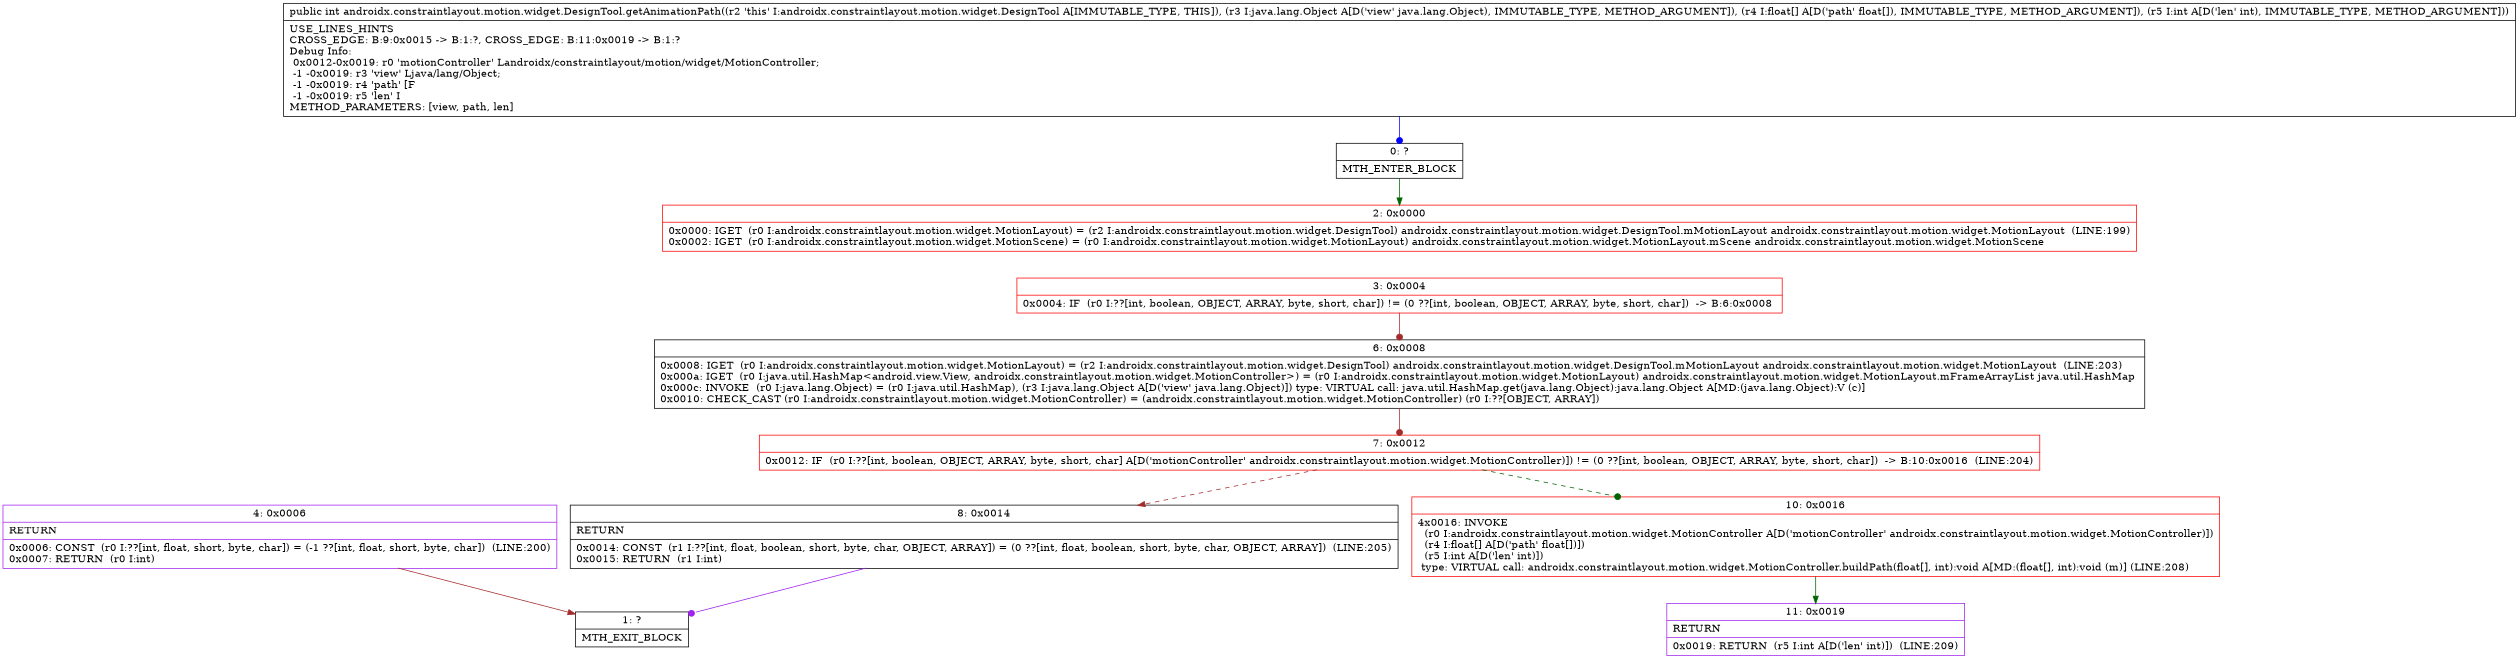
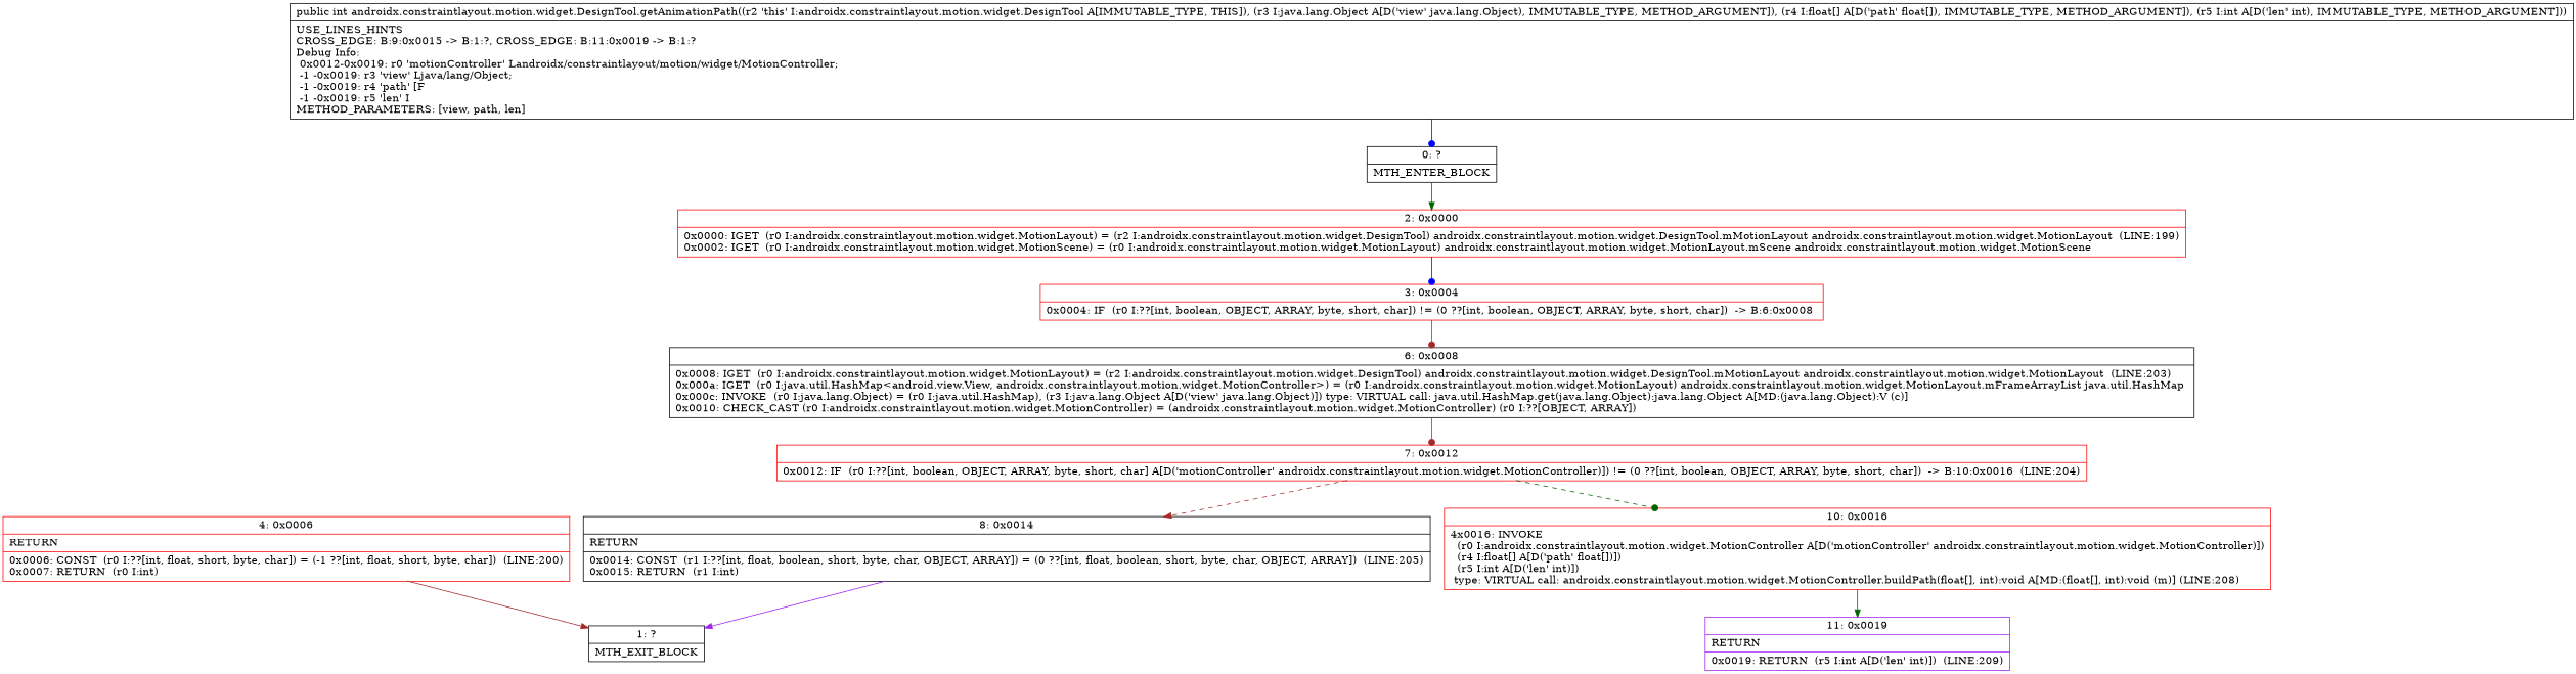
  digraph {
    node [color=black shape=record]
    edge [arrowhead=normal color=brown]
    n1 [label="{0\:\ ?|MTH_ENTER_BLOCK\l}"]
    n2 [color=red label="{2\:\ 0x0000|0x0000: IGET  (r0 I:androidx.constraintlayout.motion.widget.MotionLayout) = (r2 I:androidx.constraintlayout.motion.widget.DesignTool) androidx.constraintlayout.motion.widget.DesignTool.mMotionLayout androidx.constraintlayout.motion.widget.MotionLayout  (LINE:199)\l0x0002: IGET  (r0 I:androidx.constraintlayout.motion.widget.MotionScene) = (r0 I:androidx.constraintlayout.motion.widget.MotionLayout) androidx.constraintlayout.motion.widget.MotionLayout.mScene androidx.constraintlayout.motion.widget.MotionScene \l}"]
    n3 [color=red label="{3\:\ 0x0004|0x0004: IF  (r0 I:??[int, boolean, OBJECT, ARRAY, byte, short, char]) != (0 ??[int, boolean, OBJECT, ARRAY, byte, short, char])  \-\> B:6:0x0008 \l}"]
    n4 [label="{6\:\ 0x0008|0x0008: IGET  (r0 I:androidx.constraintlayout.motion.widget.MotionLayout) = (r2 I:androidx.constraintlayout.motion.widget.DesignTool) androidx.constraintlayout.motion.widget.DesignTool.mMotionLayout androidx.constraintlayout.motion.widget.MotionLayout  (LINE:203)\l0x000a: IGET  (r0 I:java.util.HashMap\<android.view.View, androidx.constraintlayout.motion.widget.MotionController\>) = (r0 I:androidx.constraintlayout.motion.widget.MotionLayout) androidx.constraintlayout.motion.widget.MotionLayout.mFrameArrayList java.util.HashMap \l0x000c: INVOKE  (r0 I:java.lang.Object) = (r0 I:java.util.HashMap), (r3 I:java.lang.Object A[D('view' java.lang.Object)]) type: VIRTUAL call: java.util.HashMap.get(java.lang.Object):java.lang.Object A[MD:(java.lang.Object):V (c)]\l0x0010: CHECK_CAST (r0 I:androidx.constraintlayout.motion.widget.MotionController) = (androidx.constraintlayout.motion.widget.MotionController) (r0 I:??[OBJECT, ARRAY]) \l}"]
-   n5 [color=purple label="{4\:\ 0x0006|RETURN\l|0x0006: CONST  (r0 I:??[int, float, short, byte, char]) = (\-1 ??[int, float, short, byte, char])  (LINE:200)\l0x0007: RETURN  (r0 I:int) \l}"]
+   n5 [color=red label="{4\:\ 0x0006|RETURN\l|0x0006: CONST  (r0 I:??[int, float, short, byte, char]) = (\-1 ??[int, float, short, byte, char])  (LINE:200)\l0x0007: RETURN  (r0 I:int) \l}"]
    n6 [label="{1\:\ ?|MTH_EXIT_BLOCK\l}"]
    n7 [color=red label="{7\:\ 0x0012|0x0012: IF  (r0 I:??[int, boolean, OBJECT, ARRAY, byte, short, char] A[D('motionController' androidx.constraintlayout.motion.widget.MotionController)]) != (0 ??[int, boolean, OBJECT, ARRAY, byte, short, char])  \-\> B:10:0x0016  (LINE:204)\l}"]
    n8 [label="{8\:\ 0x0014|RETURN\l|0x0014: CONST  (r1 I:??[int, float, boolean, short, byte, char, OBJECT, ARRAY]) = (0 ??[int, float, boolean, short, byte, char, OBJECT, ARRAY])  (LINE:205)\l0x0015: RETURN  (r1 I:int) \l}"]
    n9 [color=red label="{10\:\ 0x0016|4x0016: INVOKE  \l  (r0 I:androidx.constraintlayout.motion.widget.MotionController A[D('motionController' androidx.constraintlayout.motion.widget.MotionController)])\l  (r4 I:float[] A[D('path' float[])])\l  (r5 I:int A[D('len' int)])\l type: VIRTUAL call: androidx.constraintlayout.motion.widget.MotionController.buildPath(float[], int):void A[MD:(float[], int):void (m)] (LINE:208)\l}"]
    n10 [color=purple label="{11\:\ 0x0019|RETURN\l|0x0019: RETURN  (r5 I:int A[D('len' int)])  (LINE:209)\l}"]
    n11 [label="{public int androidx.constraintlayout.motion.widget.DesignTool.getAnimationPath((r2 'this' I:androidx.constraintlayout.motion.widget.DesignTool A[IMMUTABLE_TYPE, THIS]), (r3 I:java.lang.Object A[D('view' java.lang.Object), IMMUTABLE_TYPE, METHOD_ARGUMENT]), (r4 I:float[] A[D('path' float[]), IMMUTABLE_TYPE, METHOD_ARGUMENT]), (r5 I:int A[D('len' int), IMMUTABLE_TYPE, METHOD_ARGUMENT]))  | USE_LINES_HINTS\lCROSS_EDGE: B:9:0x0015 \-\> B:1:?, CROSS_EDGE: B:11:0x0019 \-\> B:1:?\lDebug Info:\l  0x0012\-0x0019: r0 'motionController' Landroidx\/constraintlayout\/motion\/widget\/MotionController;\l  \-1 \-0x0019: r3 'view' Ljava\/lang\/Object;\l  \-1 \-0x0019: r4 'path' [F\l  \-1 \-0x0019: r5 'len' I\lMETHOD_PARAMETERS: [view, path, len]\l}"]
    n1 -> n2 [color=darkgreen]
+   n2 -> n3 [arrowhead=dot color=blue]
    n3 -> n4 [arrowhead=dot]
    n4 -> n7 [arrowhead=dot]
    n5 -> n6
    n7 -> n8 [style=dashed]
    n7 -> n9 [arrowhead=dot color=darkgreen style=dashed]
-   n8 -> n6 [arrowhead=dot color=purple]
+   n8 -> n6 [color=purple]
    n9 -> n10 [color=darkgreen]
    n11 -> n1 [arrowhead=dot color=blue]
  }
